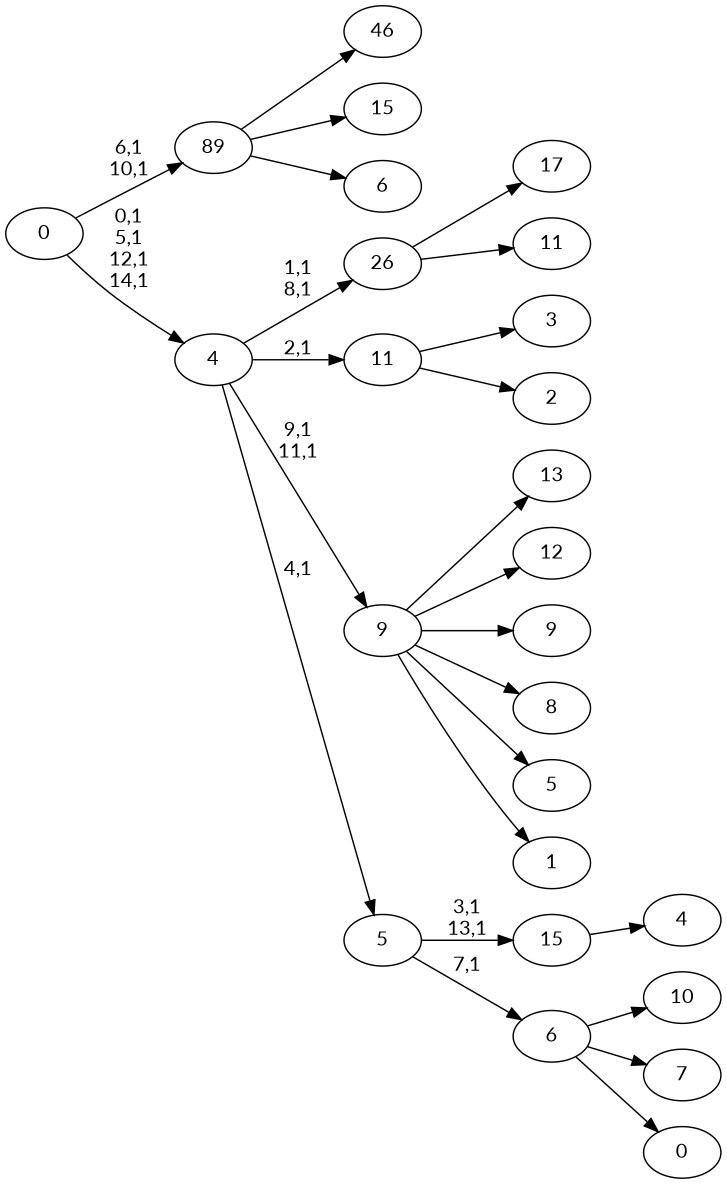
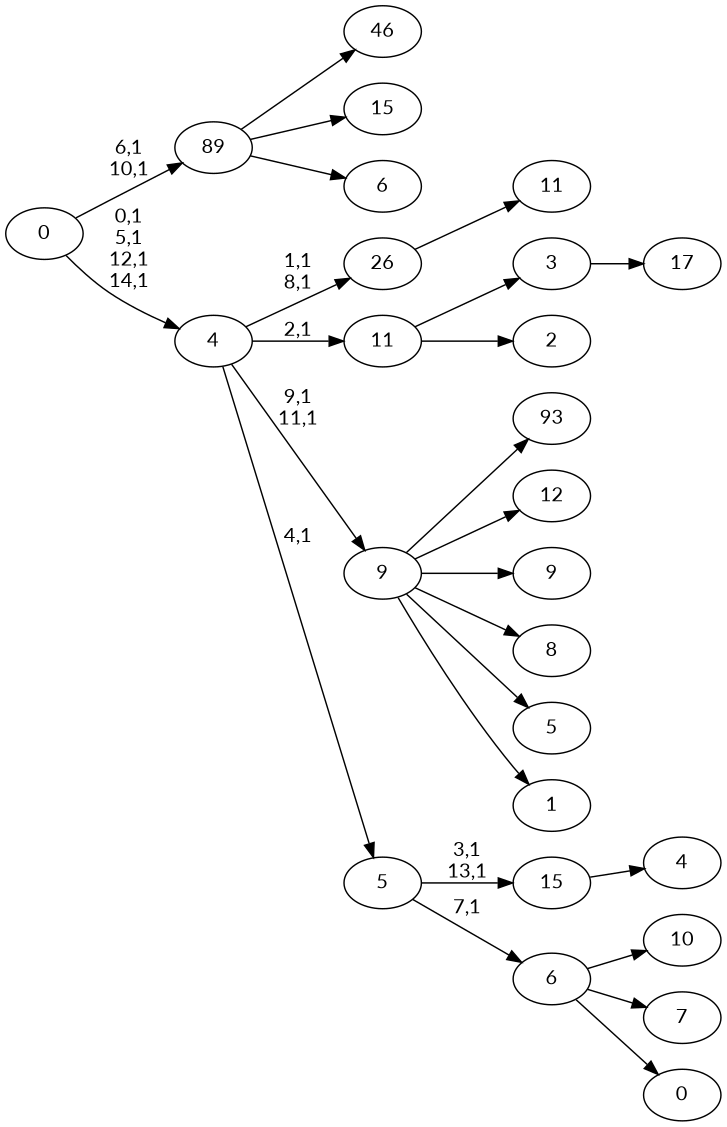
  digraph {
    fontname=Lato
    rankdir=LR
    node [fontname=Lato]
    edge [fontname=Lato]
    n1 [label=17]
    n2 [label=46]
    n3 [label=15]
-   n4 [label=13]
+   n4 [label=93]
    n5 [label=12]
    n6 [label=11]
    26
    n8 [label=10]
    n9 [label=9]
    n10 [label=8]
    n11 [label=7]
    n12 [label=6]
    n13 [label=89]
    n14 [label=5]
    n15 [label=4]
    15
    n17 [label=3]
    n18 [label=2]
    11
    n20 [label=1]
    9
    n22 [label=0]
    6
    5
    4
    0
-   26 -> n1
+   n17 -> n1
    26 -> n6
    n13 -> n2
    n13 -> n3
    n13 -> n12
    15 -> n15
    11 -> n17
    11 -> n18
    9 -> n4
    9 -> n5
    9 -> n9
    9 -> n10
    9 -> n14
    9 -> n20
    6 -> n8
    6 -> n11
    6 -> n22
    5 -> 15 [label="3,1\n13,1"]
    5 -> 6 [label="7,1"]
    4 -> 26 [label="1,1\n8,1"]
    4 -> 11 [label="2,1"]
    4 -> 9 [label="9,1\n11,1"]
    4 -> 5 [label="4,1"]
    0 -> n13 [label="6,1\n10,1"]
    0 -> 4 [label="0,1\n5,1\n12,1\n14,1"]
  }
